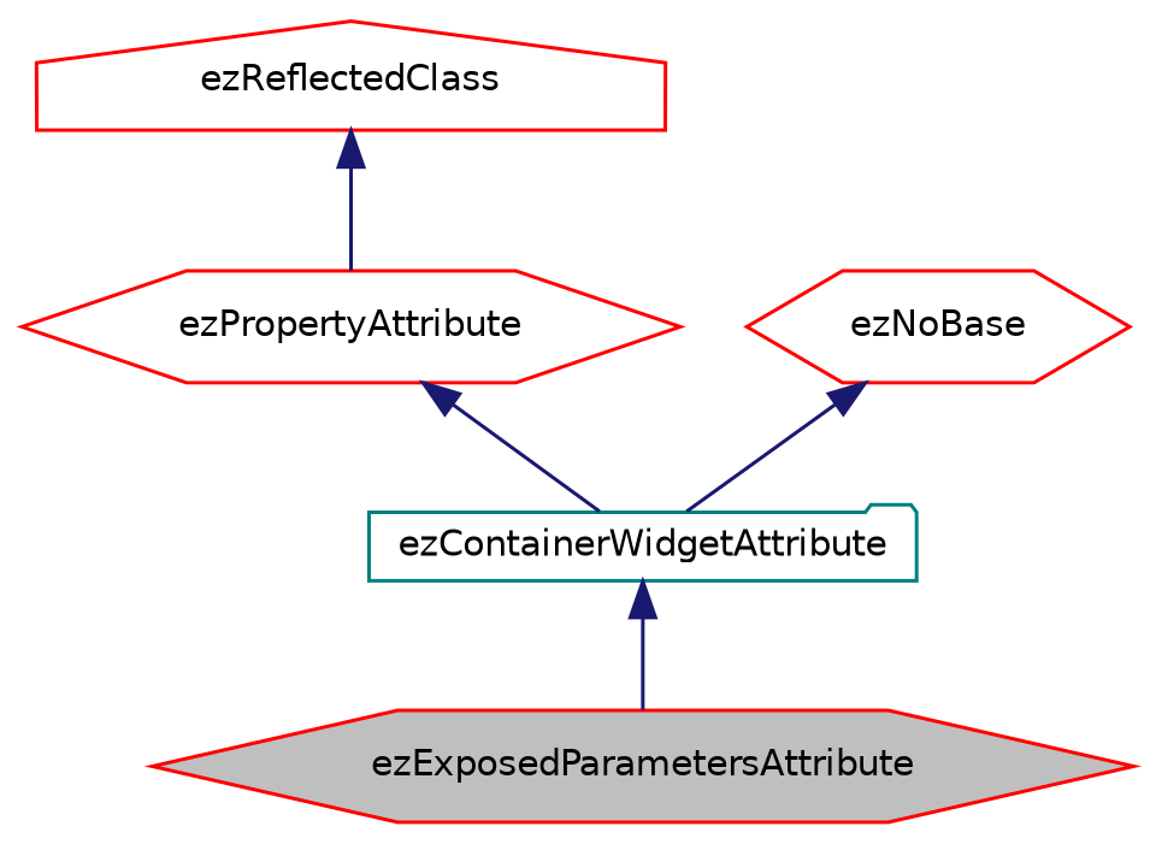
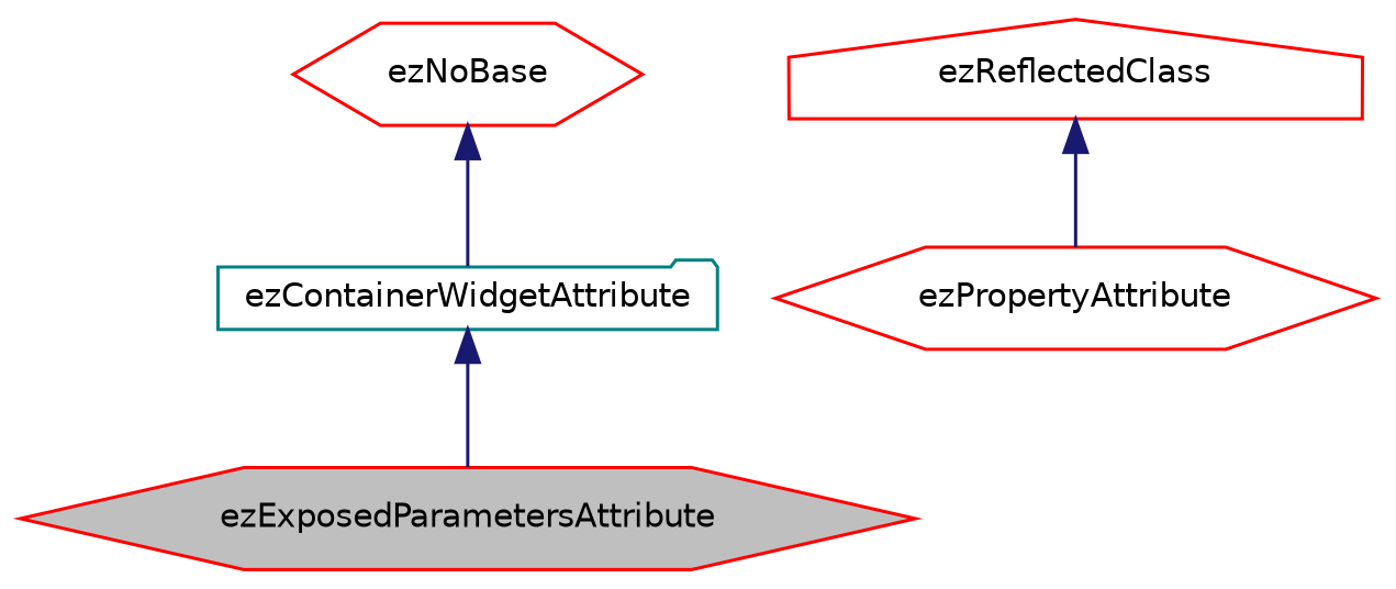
  digraph {
    node [color=red fillcolor=white fontname=Helvetica fontsize=10 shape=hexagon style=filled]
    edge [color=midnightblue dir=back fontname=Helvetica fontsize=10 labelfontname=Helvetica labelfontsize=10 style=solid]
    n1 [fillcolor=grey75 fontcolor=black height=0.2 label=ezExposedParametersAttribute width=0.4]
    n2 [color=teal height=0.2 label=ezContainerWidgetAttribute shape=folder width=0.4]
    n3 [height=0.2 label=ezPropertyAttribute width=0.4]
    n4 [height=0.2 label=ezReflectedClass shape=house width=0.4]
    n5 [height=0.2 label=ezNoBase width=0.4]
    n2 -> n1
-   n3 -> n2
    n4 -> n3
    n5 -> n2
  }
